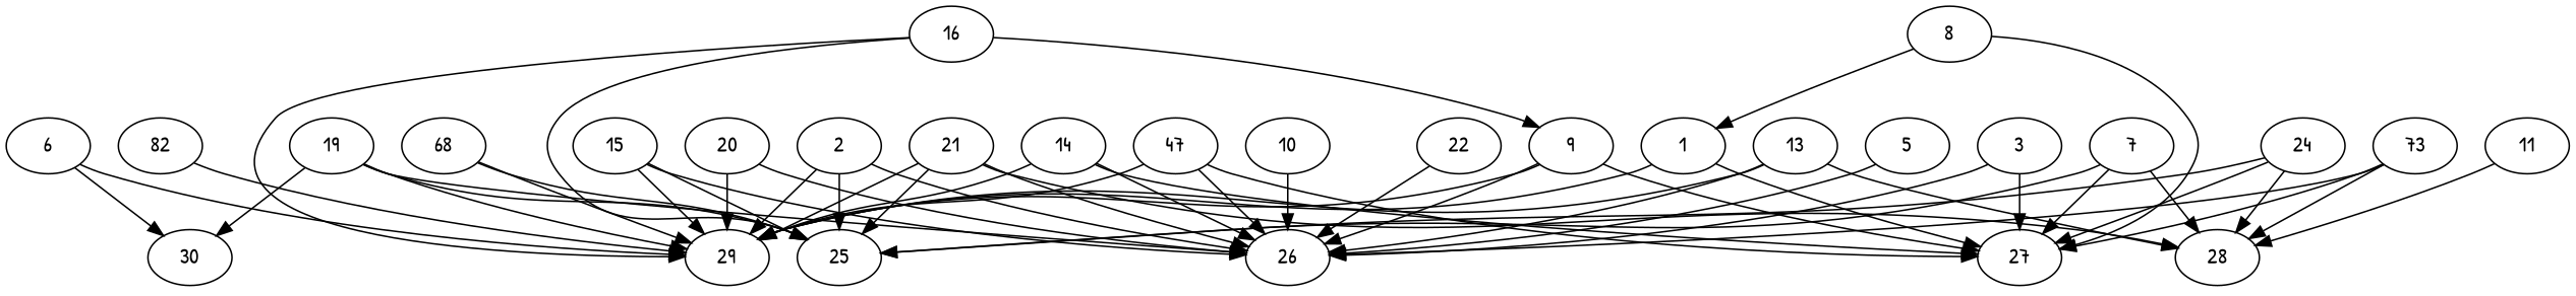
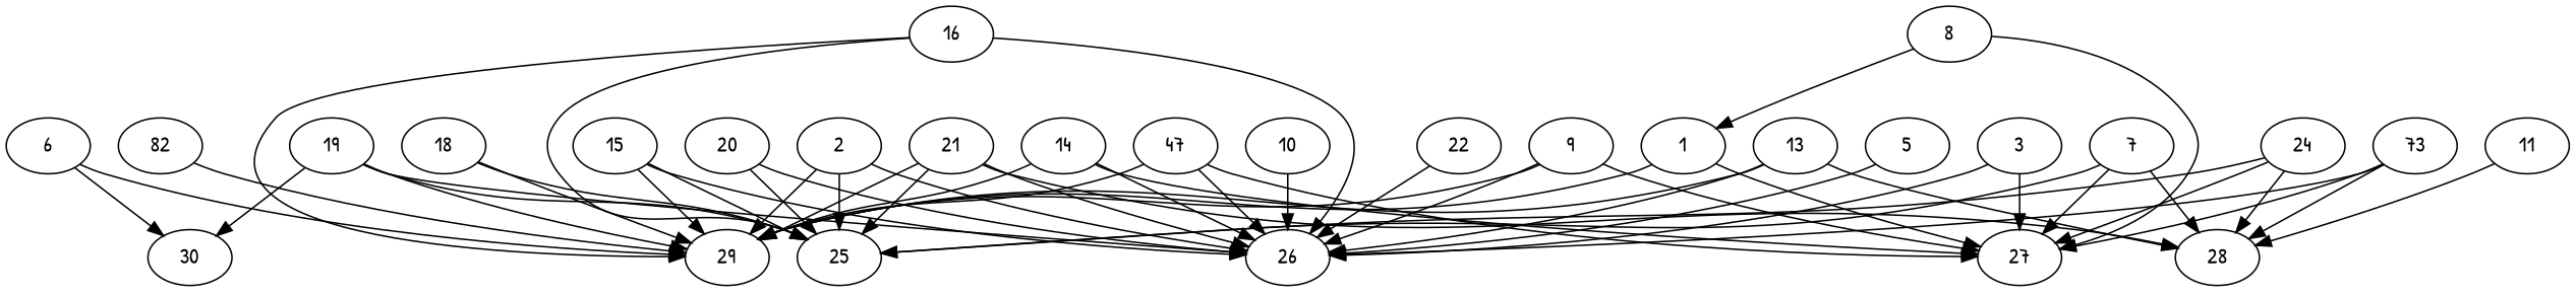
  digraph {
    fontname="Patrick Hand"
    node [alpha=0.12 fontname="Patrick Hand"]
    edge [fontname="Patrick Hand"]
    1 [alpha=0.17 expect_size=7593984]
    27 [expect_size=10472448]
    29 [alpha=0.17 expect_size=31418368]
    2 [alpha=0.18 expect_size=21860352]
    25 [alpha=0.10 expect_size=19691520]
    26 [alpha=0.19 expect_size=6809600]
    3 [alpha=0.10 expect_size=47156224]
    5 [alpha=0.19 expect_size=51106816]
    6 [alpha=0.13 expect_size=29262848]
    30 [alpha=0.05 expect_size=40969216]
    7 [alpha=0.14 expect_size=16631808]
    28 [alpha=0.05 expect_size=30795776]
    8 [alpha=0.01 expect_size=52073472]
    9 [alpha=0.05 expect_size=48054272]
    10 [alpha=0.18 expect_size=44937216]
    11 [alpha=0.04 expect_size=8911872]
    n17 [alpha=0.02 expect_size=49283072 label=82]
    13 [alpha=0.14 expect_size=45020160]
    14 [alpha=0.11 expect_size=20674560]
    15 [alpha=0.15 expect_size=16867328]
    16 [alpha=0.02 expect_size=13771776]
    n22 [alpha=0.09 expect_size=44380160 label=47]
-   18 [alpha=0.00 expect_size=30806016 label=68]
+   18 [alpha=0.00 expect_size=30806016]
    19 [alpha=0.04 expect_size=33528832]
    20 [alpha=0.08 expect_size=45799424]
    21 [expect_size=41299968]
    22 [alpha=0.04 expect_size=50751488]
    n28 [alpha=0.13 expect_size=8970240 label=73]
    24 [expect_size=41019392]
    1 -> 27
    1 -> 29
    2 -> 29
    2 -> 25
    2 -> 26
    3 -> 27
    3 -> 26
    5 -> 26
    6 -> 29
    6 -> 30
    7 -> 27
    7 -> 25
    7 -> 28
    8 -> 1
    8 -> 27
    9 -> 27
    9 -> 29
    9 -> 26
    10 -> 26
    11 -> 28
    n17 -> 29
    13 -> 29
    13 -> 26
    13 -> 28
    14 -> 27
    14 -> 29
    14 -> 26
    15 -> 29
    15 -> 25
    15 -> 26
    16 -> 29
    16 -> 25
-   16 -> 9
+   16 -> 26
    n22 -> 27
    n22 -> 29
    n22 -> 26
    18 -> 29
    18 -> 25
    19 -> 29
    19 -> 25
    19 -> 26
    19 -> 30
-   20 -> 29
+   20 -> 25
    20 -> 26
    21 -> 29
    21 -> 25
    21 -> 26
    21 -> 28
    22 -> 26
    n28 -> 27
    n28 -> 26
    n28 -> 28
    24 -> 27
    24 -> 25
    24 -> 28
  }
